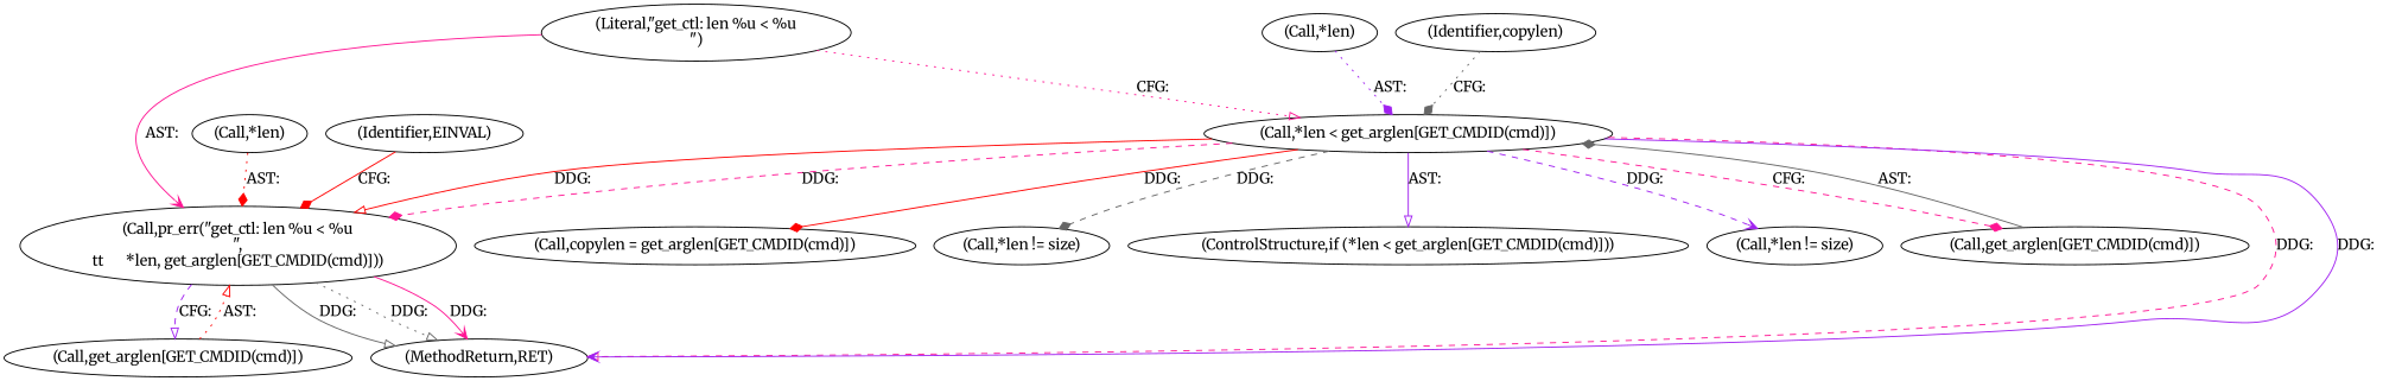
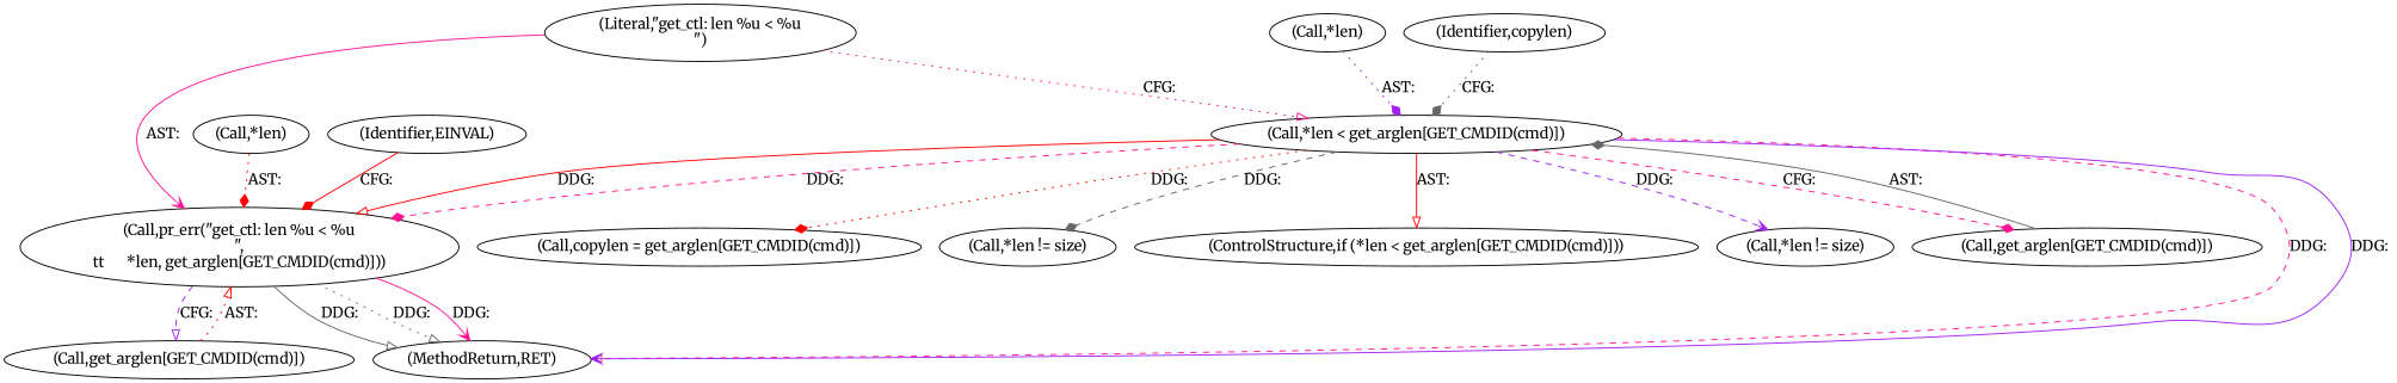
  digraph {
    fontname=Merriweather
    node [fontname=Merriweather]
    edge [arrowhead=diamond color=deeppink fontname=Merriweather style=solid]
    n1 [label="(Call,pr_err(\"get_ctl: len %u < %u\n\",\n\t\t       *len, get_arglen[GET_CMDID(cmd)]))"]
    n2 [label="(MethodReturn,RET)"]
    n3 [label="(Call,get_arglen[GET_CMDID(cmd)])"]
    n4 [label="(Call,*len < get_arglen[GET_CMDID(cmd)])"]
    n5 [label="(Call,copylen = get_arglen[GET_CMDID(cmd)])"]
    n6 [label="(Call,*len != size)"]
    n7 [label="(ControlStructure,if (*len < get_arglen[GET_CMDID(cmd)]))"]
    n8 [label="(Call,*len != size)"]
    n9 [label="(Call,get_arglen[GET_CMDID(cmd)])"]
    n10 [label="(Literal,\"get_ctl: len %u < %u\n\")"]
    n11 [label="(Call,*len)"]
    n12 [label="(Call,*len)"]
    n13 [label="(Identifier,copylen)"]
    n14 [label="(Identifier,EINVAL)"]
    n1 -> n2 [arrowhead=onormal color=gray40 label="DDG: "]
    n1 -> n2 [arrowhead=onormal color=gray40 label="DDG: " style=dotted]
    n1 -> n2 [arrowhead=vee label="DDG: "]
    n1 -> n3 [arrowhead=onormal color=purple label="CFG: " style=dashed]
    n3 -> n1 [arrowhead=onormal color=red label="AST: " style=dotted]
    n4 -> n1 [arrowhead=onormal color=red label="DDG: "]
    n4 -> n1 [label="DDG: " style=dashed]
    n4 -> n2 [arrowhead=onormal label="DDG: " style=dashed]
    n4 -> n2 [arrowhead=vee color=purple label="DDG: "]
-   n4 -> n5 [color=red label="DDG: "]
+   n4 -> n5 [color=red label="DDG: " style=dotted]
    n4 -> n6 [color=gray40 label="DDG: " style=dashed]
-   n4 -> n7 [arrowhead=onormal color=purple label="AST: "]
+   n4 -> n7 [arrowhead=onormal color=red label="AST: "]
    n4 -> n8 [arrowhead=vee color=purple label="DDG: " style=dashed]
    n4 -> n9 [label="CFG: " style=dashed]
    n9 -> n4 [color=gray40 label="AST: "]
    n10 -> n1 [arrowhead=vee label="AST: "]
    n10 -> n4 [arrowhead=onormal label="CFG: " style=dotted]
    n11 -> n1 [color=red label="AST: " style=dotted]
    n12 -> n4 [color=purple label="AST: " style=dotted]
    n13 -> n4 [color=gray40 label="CFG: " style=dotted]
    n14 -> n1 [color=red label="CFG: "]
  }
